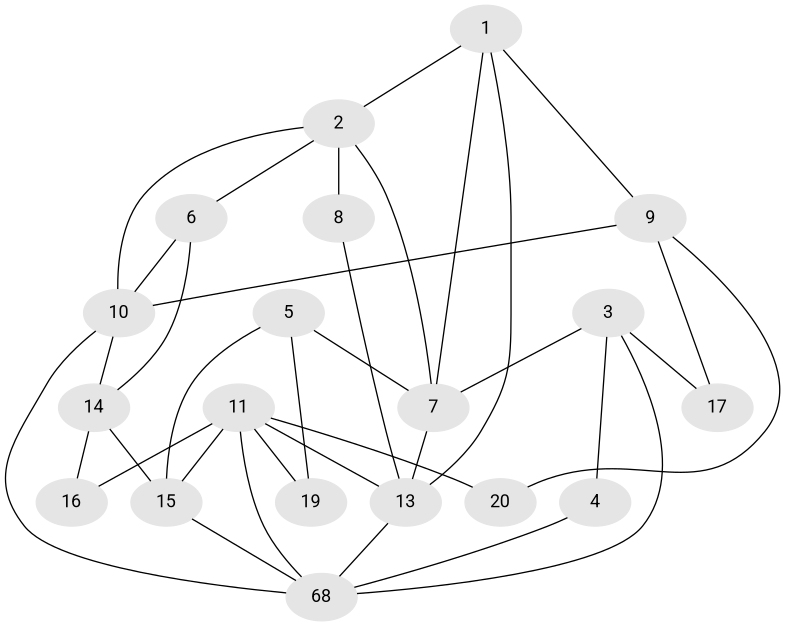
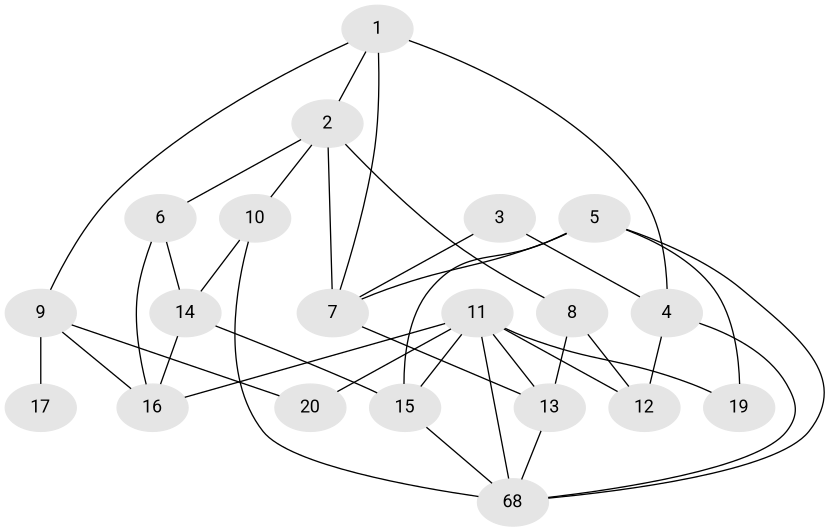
  graph {
    fontname=Roboto
    node [color=gray90 fontname=Roboto style=filled]
    edge [fontname=Roboto]
    1
    2
    7
    9
    13
    6
    8
    10
    3
    4
    17
    n12 [label=68]
    16
    20
    14
+   12
    5
    15
    19
    11
    1 -- 2
    1 -- 7
    1 -- 9
-   1 -- 13
+   1 -- 4
    2 -- 7
    2 -- 6
    2 -- 8
    2 -- 10
    7 -- 13
    9 -- 17
-   9 -- 10
+   9 -- 16
    9 -- 20
    13 -- n12
-   6 -- 10
+   6 -- 16
    6 -- 14
    8 -- 13
+   8 -- 12
    10 -- n12
    10 -- 14
    3 -- 7
    3 -- 4
-   3 -- 17
-   3 -- n12
+   5 -- n12
    4 -- n12
+   4 -- 12
    14 -- 16
    14 -- 15
    5 -- 7
    5 -- 15
    5 -- 19
    15 -- n12
    11 -- 13
    11 -- n12
    11 -- 16
    11 -- 20
+   11 -- 12
    11 -- 15
    11 -- 19
  }
